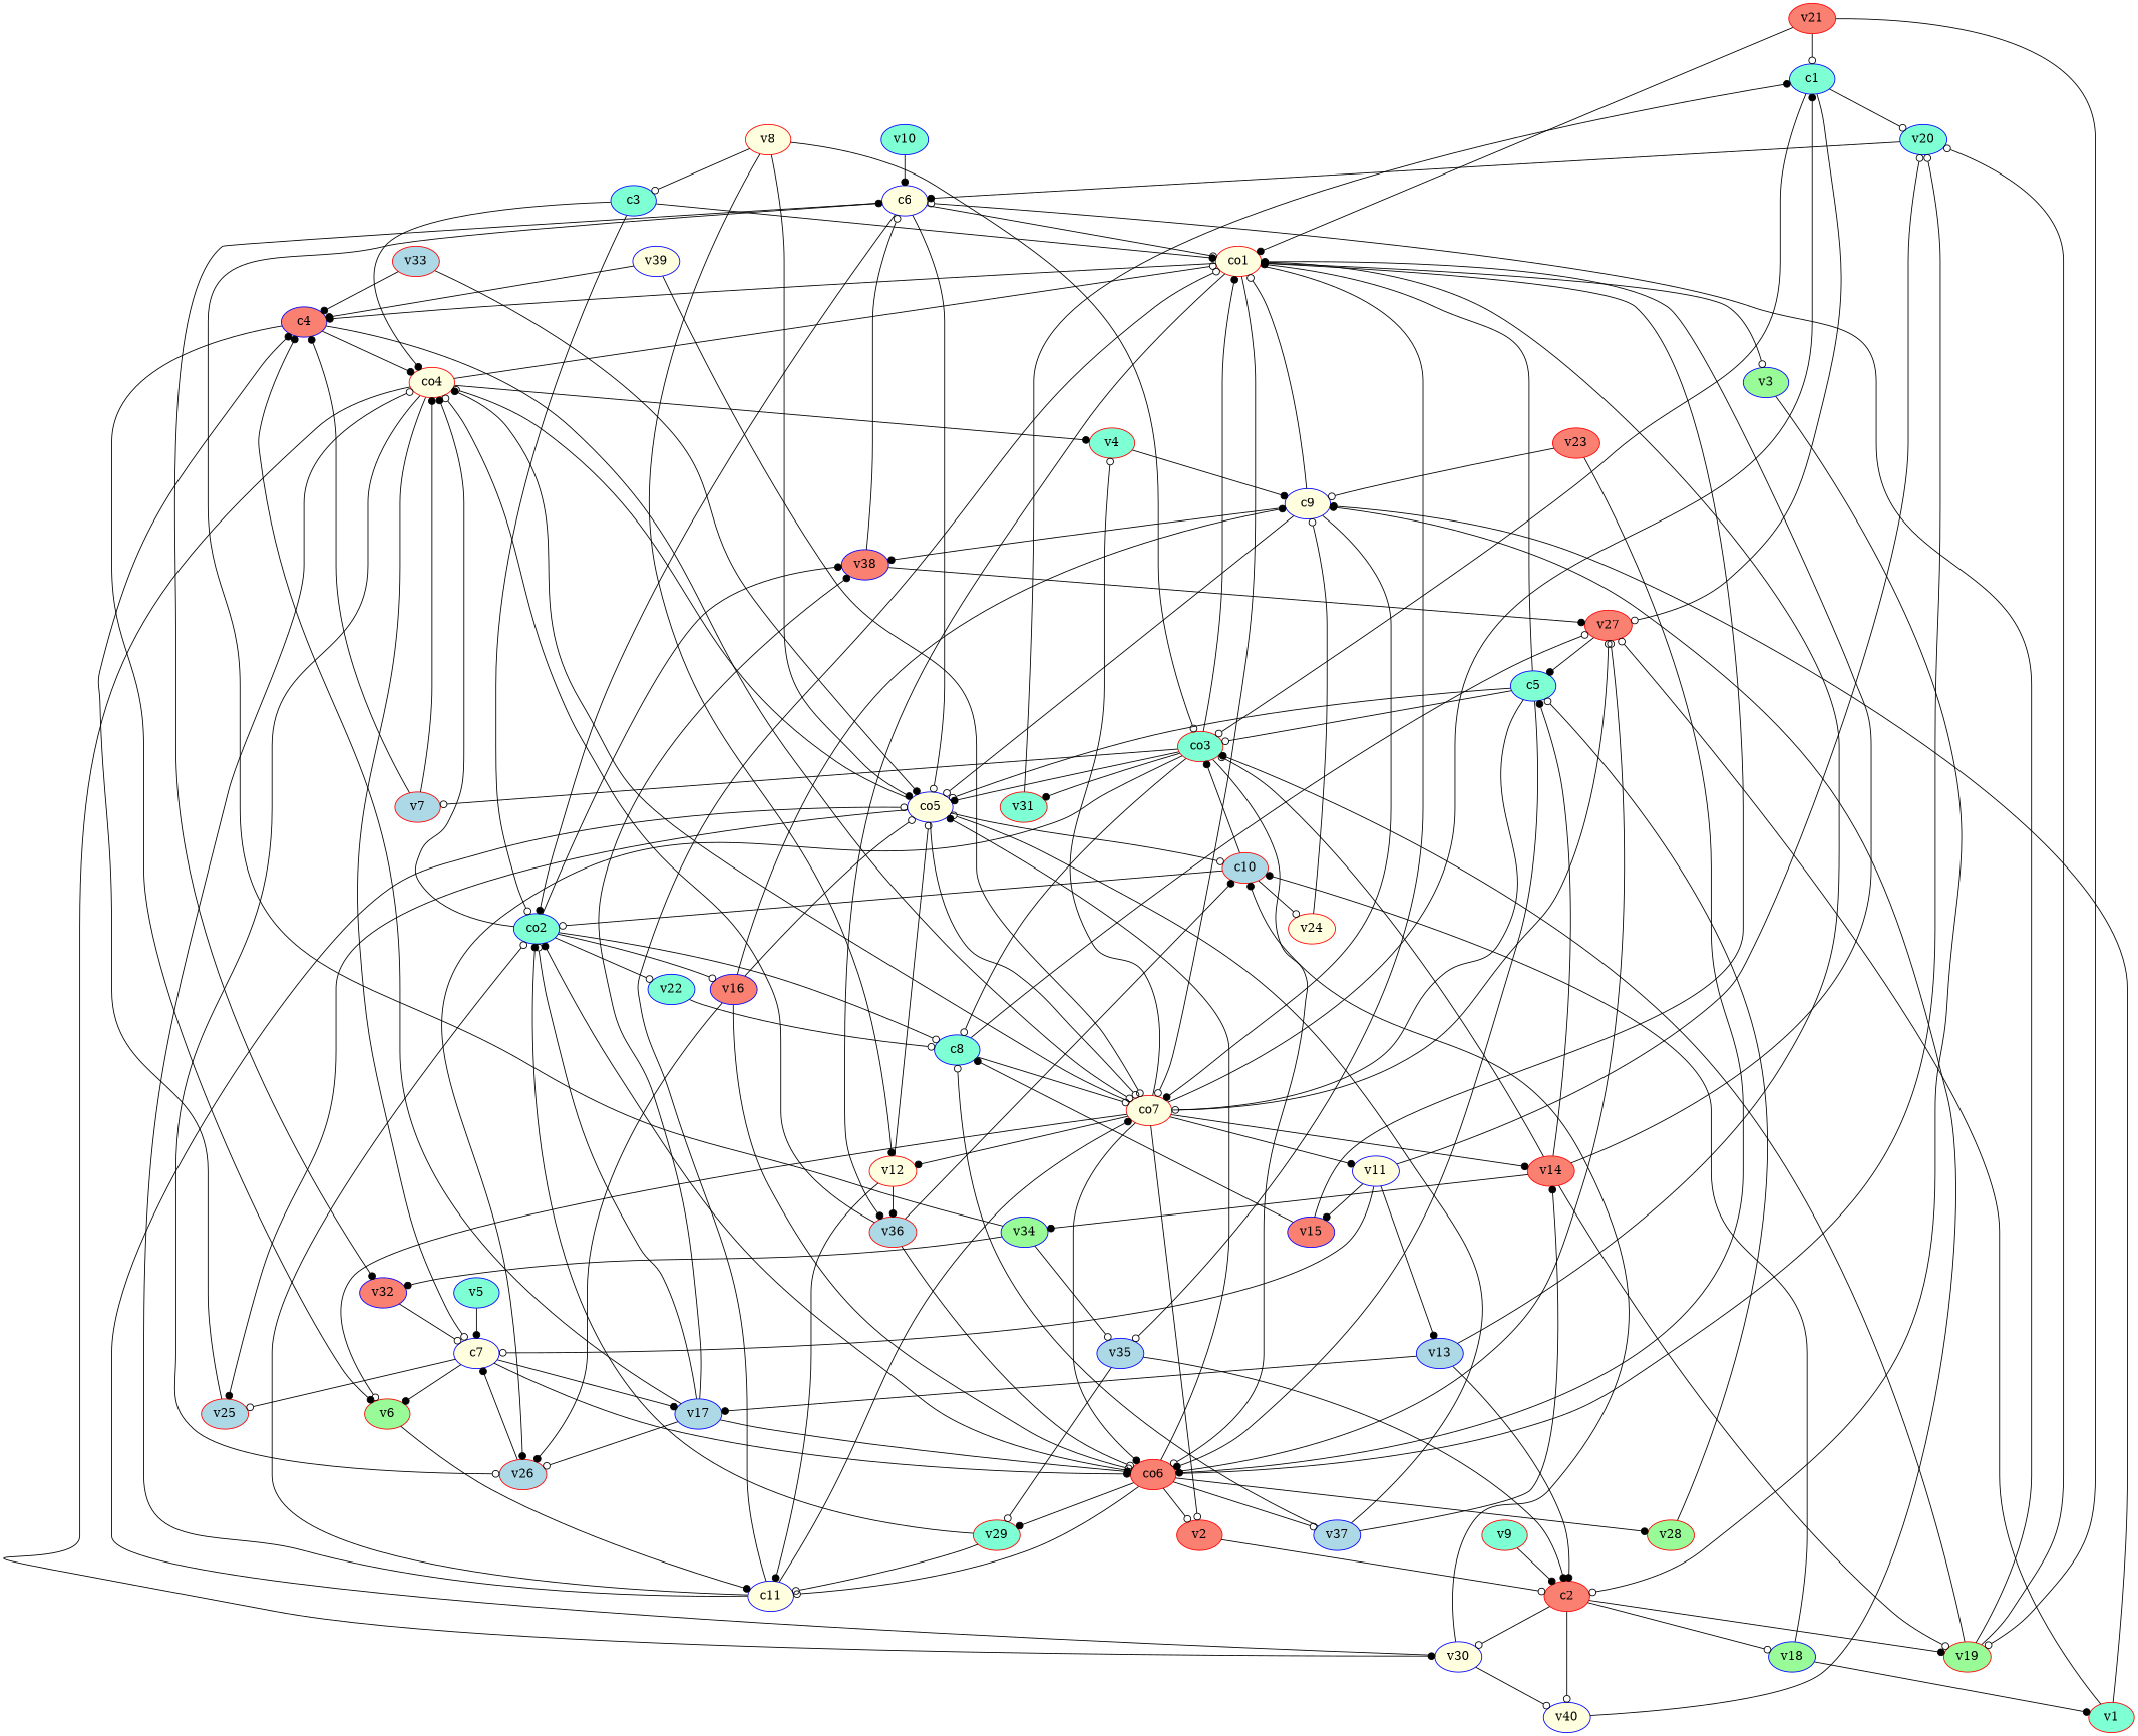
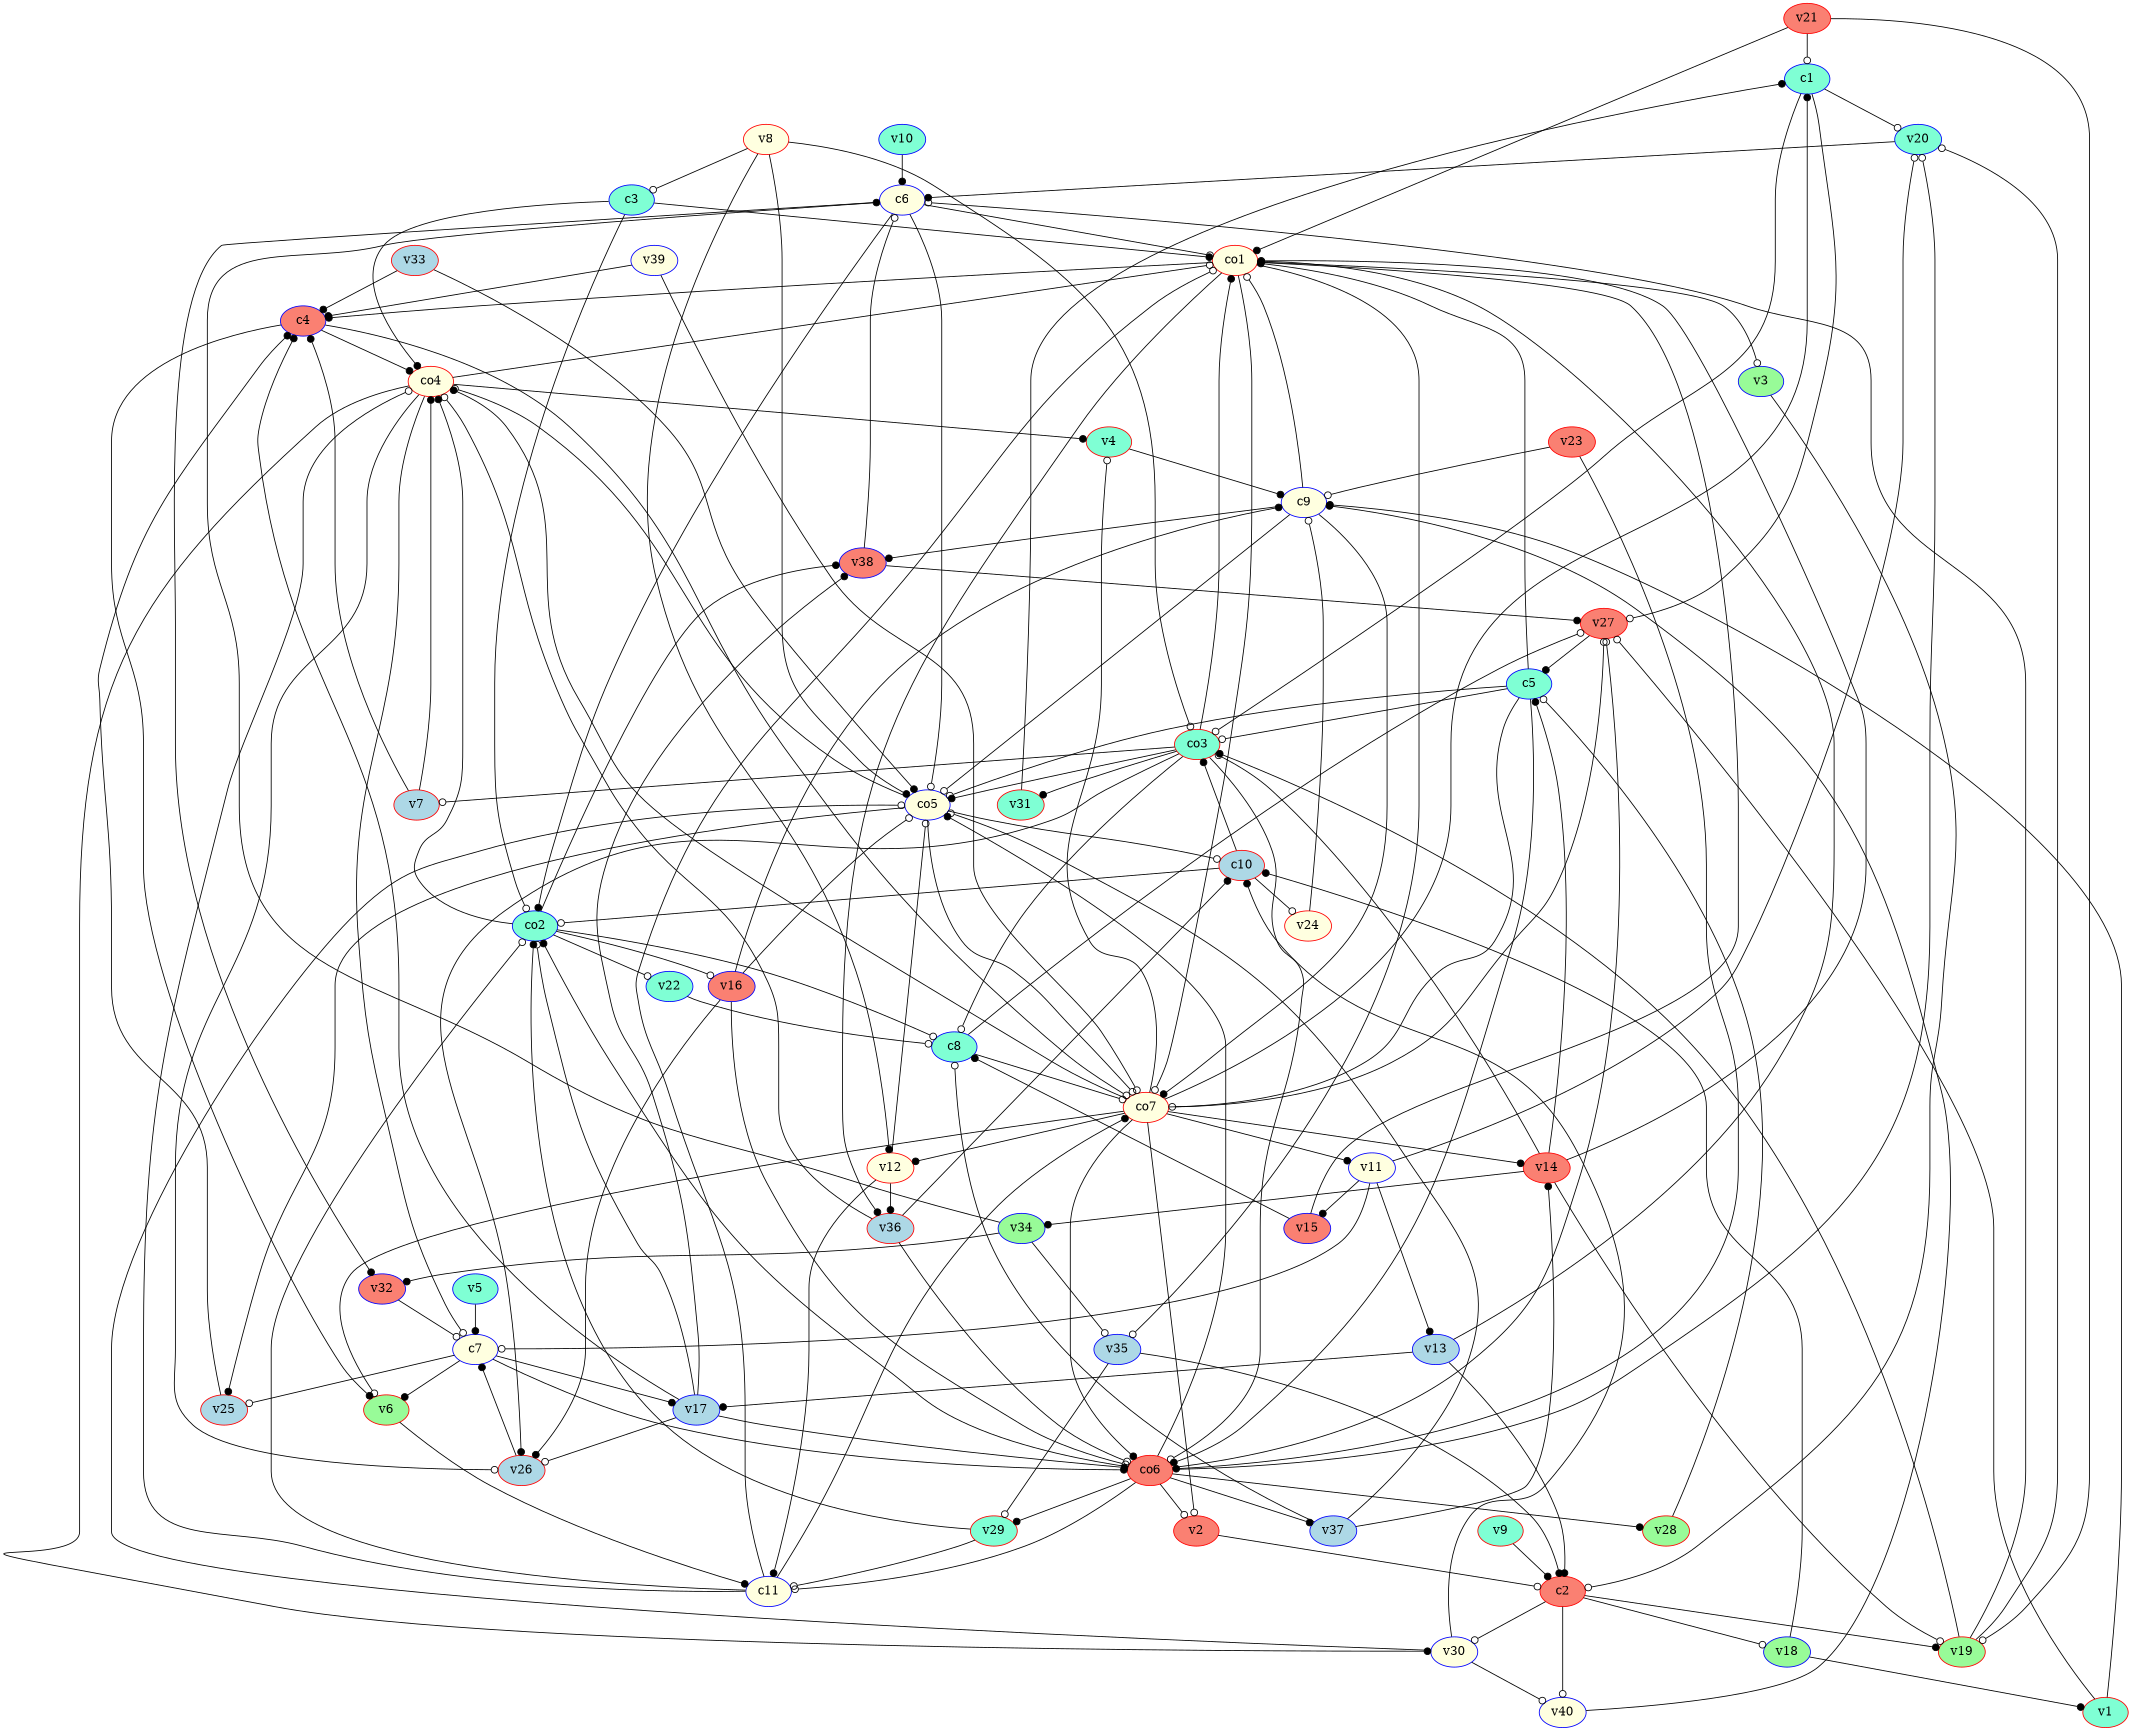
  strict digraph {
    node [color=blue fillcolor=aquamarine style=filled]
    edge [arrowhead=dot weight=1]
    c1
    v20
    v27 [color=red fillcolor=salmon]
    co3 [color=red]
    c6 [fillcolor=lightyellow]
    c5
    co1 [color=red fillcolor=lightyellow]
    co5 [fillcolor=lightyellow]
    co6 [color=red fillcolor=salmon]
    c8
    v7 [color=red fillcolor=lightblue]
    v26 [color=red fillcolor=lightblue]
    v31 [color=red]
    c2 [color=red fillcolor=salmon]
    v18 [fillcolor=palegreen]
    v19 [color=red fillcolor=palegreen]
    v30 [fillcolor=lightyellow]
    v40 [fillcolor=lightyellow]
    c10 [color=red fillcolor=lightblue]
    v1 [color=red]
    c9 [fillcolor=lightyellow]
    c3
    co2
    co4 [color=red fillcolor=lightyellow]
    c4 [fillcolor=salmon]
    co7 [color=red fillcolor=lightyellow]
    v3 [fillcolor=palegreen]
    v36 [color=red fillcolor=lightblue]
    v35 [fillcolor=lightblue]
    v38 [fillcolor=salmon]
    v16 [fillcolor=salmon]
    v22
    c7 [fillcolor=lightyellow]
    v4 [color=red]
    v6 [color=red fillcolor=palegreen]
    c11 [fillcolor=lightyellow]
    v2 [color=red fillcolor=salmon]
    v12 [color=red fillcolor=lightyellow]
    v11 [fillcolor=lightyellow]
    v14 [color=red fillcolor=salmon]
    v25 [color=red fillcolor=lightblue]
    v28 [color=red fillcolor=palegreen]
    v29 [color=red]
    v37 [fillcolor=lightblue]
    v32 [fillcolor=salmon]
    v17 [fillcolor=lightblue]
    v24 [color=red fillcolor=lightyellow]
    v5
    v8 [color=red fillcolor=lightyellow]
    v9 [color=red]
    v10
    v13 [fillcolor=lightblue]
    v15 [fillcolor=salmon]
    v34 [fillcolor=palegreen]
    v21 [color=red fillcolor=salmon]
    v23 [color=red fillcolor=salmon]
    v33 [color=red fillcolor=lightblue]
    v39 [fillcolor=lightyellow]
    c1 -> v20 [arrowhead=odot]
    c1 -> v27 [arrowhead=odot]
    c1 -> co3 [arrowhead=odot]
    v20 -> c6
    v27 -> c5
    co3 -> co1
    co3 -> co5
    co3 -> co6 [arrowhead=odot]
    co3 -> c8 [arrowhead=odot]
    co3 -> v7 [arrowhead=odot]
    co3 -> v26
    co3 -> v31
    c6 -> co1 [arrowhead=odot]
    c6 -> co5 [arrowhead=odot]
    c6 -> co2
    c6 -> v32
    c5 -> co3 [arrowhead=odot]
    c5 -> co1
    c5 -> co5 [arrowhead=odot]
    c5 -> co6
    c5 -> co7 [arrowhead=odot]
    co1 -> c4
    co1 -> co7 [arrowhead=odot]
    co1 -> v3 [arrowhead=odot]
    co1 -> v36
    co1 -> v35 [arrowhead=odot]
    co5 -> c10 [arrowhead=odot]
    co5 -> co4 [arrowhead=odot]
    co5 -> co7 [arrowhead=odot]
    co5 -> v25
    co6 -> v20 [arrowhead=odot]
    co6 -> v27 [arrowhead=odot]
    co6 -> co5
    co6 -> co2
    co6 -> c11 [arrowhead=odot]
    co6 -> v2 [arrowhead=odot]
    co6 -> v28
    co6 -> v29
-   co6 -> v37 [arrowhead=odot]
+   co6 -> v37
    c8 -> v27 [arrowhead=odot]
    c8 -> co7 [arrowhead=odot]
    v7 -> co4
    v7 -> c4
    v26 -> c7
    v31 -> c1
    c2 -> v18 [arrowhead=odot]
    c2 -> v19
    c2 -> v30 [arrowhead=odot]
    c2 -> v40 [arrowhead=odot]
    v18 -> c10
    v18 -> v1
    v19 -> v20 [arrowhead=odot]
    v19 -> co3
    v19 -> c6 [arrowhead=odot]
    v30 -> co5 [arrowhead=odot]
    v30 -> v40 [arrowhead=odot]
    v30 -> c10
    v40 -> c9
    c10 -> co3
    c10 -> co2 [arrowhead=odot]
    c10 -> v24 [arrowhead=odot]
    v1 -> v27 [arrowhead=odot]
    v1 -> c9
    c9 -> co1 [arrowhead=odot]
    c9 -> co5 [arrowhead=odot]
    c9 -> co7
    c9 -> v38
    c3 -> co1
    c3 -> co2 [arrowhead=odot]
    c3 -> co4
    co2 -> c8 [arrowhead=odot]
    co2 -> co4
    co2 -> v38
    co2 -> v16 [arrowhead=odot]
    co2 -> v22 [arrowhead=odot]
    co4 -> co1 [arrowhead=odot]
    co4 -> v26 [arrowhead=odot]
    co4 -> v30
    co4 -> c7 [arrowhead=odot]
    co4 -> v4
    c4 -> co4
    c4 -> co7 [arrowhead=odot]
    c4 -> v6
    co7 -> c1
    co7 -> v27 [arrowhead=odot]
    co7 -> co6
    co7 -> co4
    co7 -> v4 [arrowhead=odot]
    co7 -> v6 [arrowhead=odot]
    co7 -> v2 [arrowhead=odot]
    co7 -> v12
    co7 -> v11
    co7 -> v14
    v3 -> c2 [arrowhead=odot]
    v36 -> co6 [arrowhead=odot]
    v36 -> c10
    v36 -> co4 [arrowhead=odot]
    v35 -> c2
    v35 -> v29 [arrowhead=odot]
    v38 -> v27
    v38 -> c6 [arrowhead=odot]
    v16 -> co5 [arrowhead=odot]
    v16 -> co6 [arrowhead=odot]
    v16 -> v26
    v16 -> c9
    v22 -> c8 [arrowhead=odot]
    c7 -> co6
    c7 -> v6
    c7 -> v25 [arrowhead=odot]
    c7 -> v17
    v4 -> c9
    v6 -> c11
    c11 -> co1 [arrowhead=odot]
    c11 -> co2 [arrowhead=odot]
    c11 -> co4 [arrowhead=odot]
    c11 -> co7
    v2 -> c2 [arrowhead=odot]
    v12 -> co5 [arrowhead=odot]
    v12 -> v36
    v12 -> c11
    v11 -> v20 [arrowhead=odot]
    v11 -> c7 [arrowhead=odot]
    v11 -> v13
    v11 -> v15
    v14 -> co3 [arrowhead=odot]
    v14 -> c5
    v14 -> co1 [arrowhead=odot]
    v14 -> v19 [arrowhead=odot]
    v14 -> v34
    v25 -> c4
    v28 -> c5 [arrowhead=odot]
    v29 -> co2
    v29 -> c11 [arrowhead=odot]
    v37 -> co5 [arrowhead=odot]
    v37 -> c8 [arrowhead=odot]
    v37 -> v14
    v32 -> c7 [arrowhead=odot]
    v17 -> co6
    v17 -> v26 [arrowhead=odot]
    v17 -> co2 [arrowhead=odot]
    v17 -> c4
    v17 -> v38
    v24 -> c9 [arrowhead=odot]
    v5 -> c7
    v8 -> co3 [arrowhead=odot]
    v8 -> co5
    v8 -> c3 [arrowhead=odot]
    v8 -> v12
    v9 -> c2
    v10 -> c6
    v13 -> co1
    v13 -> c2
    v13 -> v17
    v15 -> co1
    v15 -> c8
    v34 -> c6
    v34 -> v35 [arrowhead=odot]
    v34 -> v32
    v21 -> c1 [arrowhead=odot]
    v21 -> co1
    v21 -> v19 [arrowhead=odot]
    v23 -> co6
    v23 -> c9 [arrowhead=odot]
    v33 -> co5
    v33 -> c4
    v39 -> c4
    v39 -> co7 [arrowhead=odot]
  }
